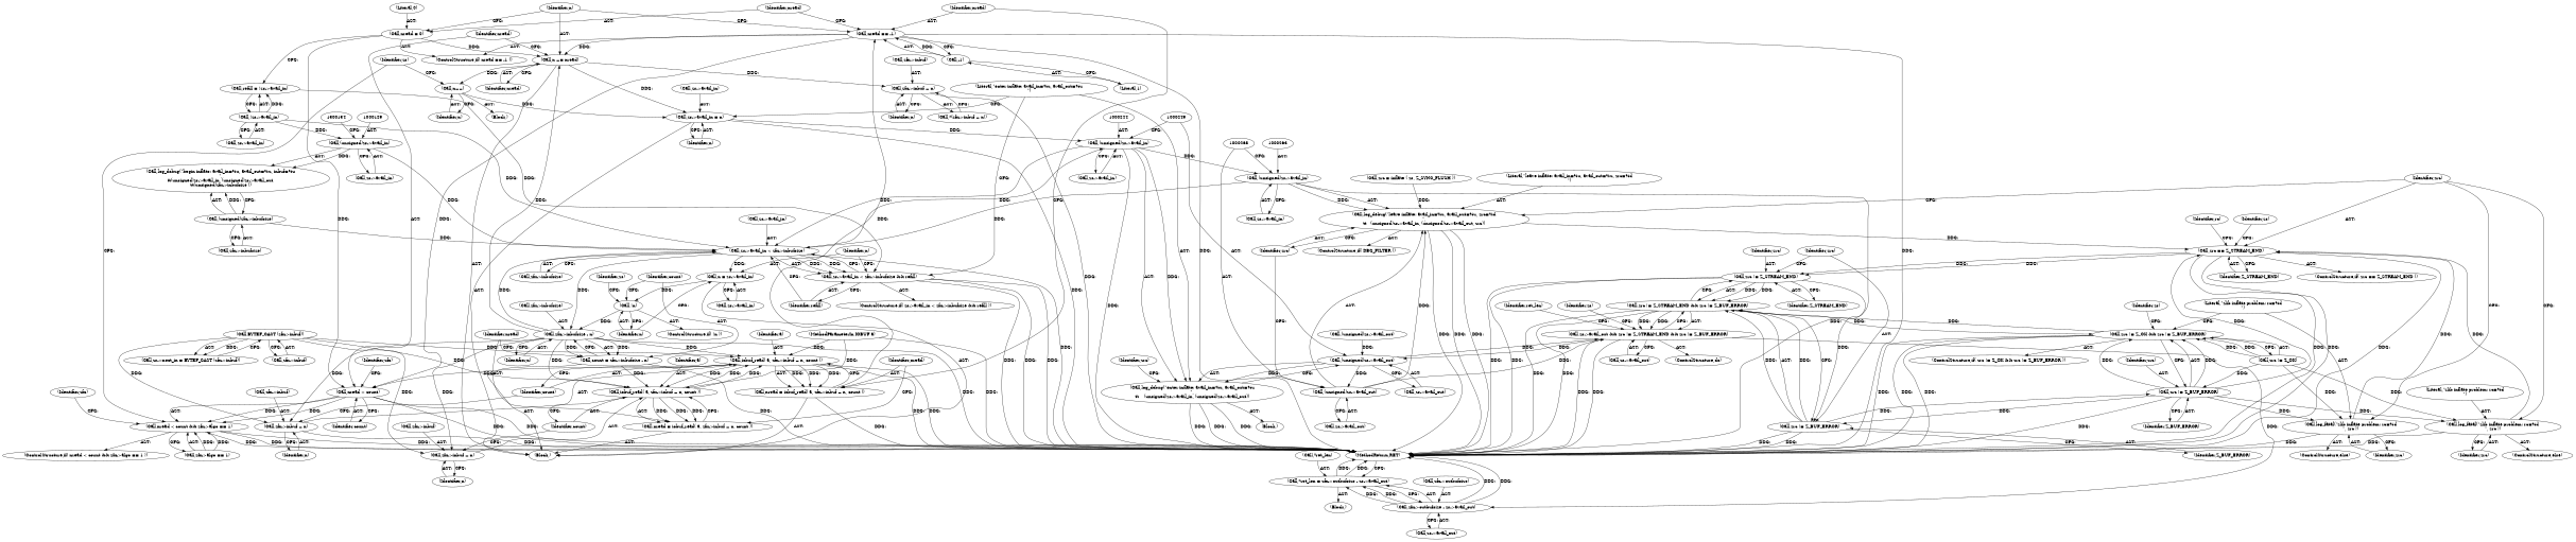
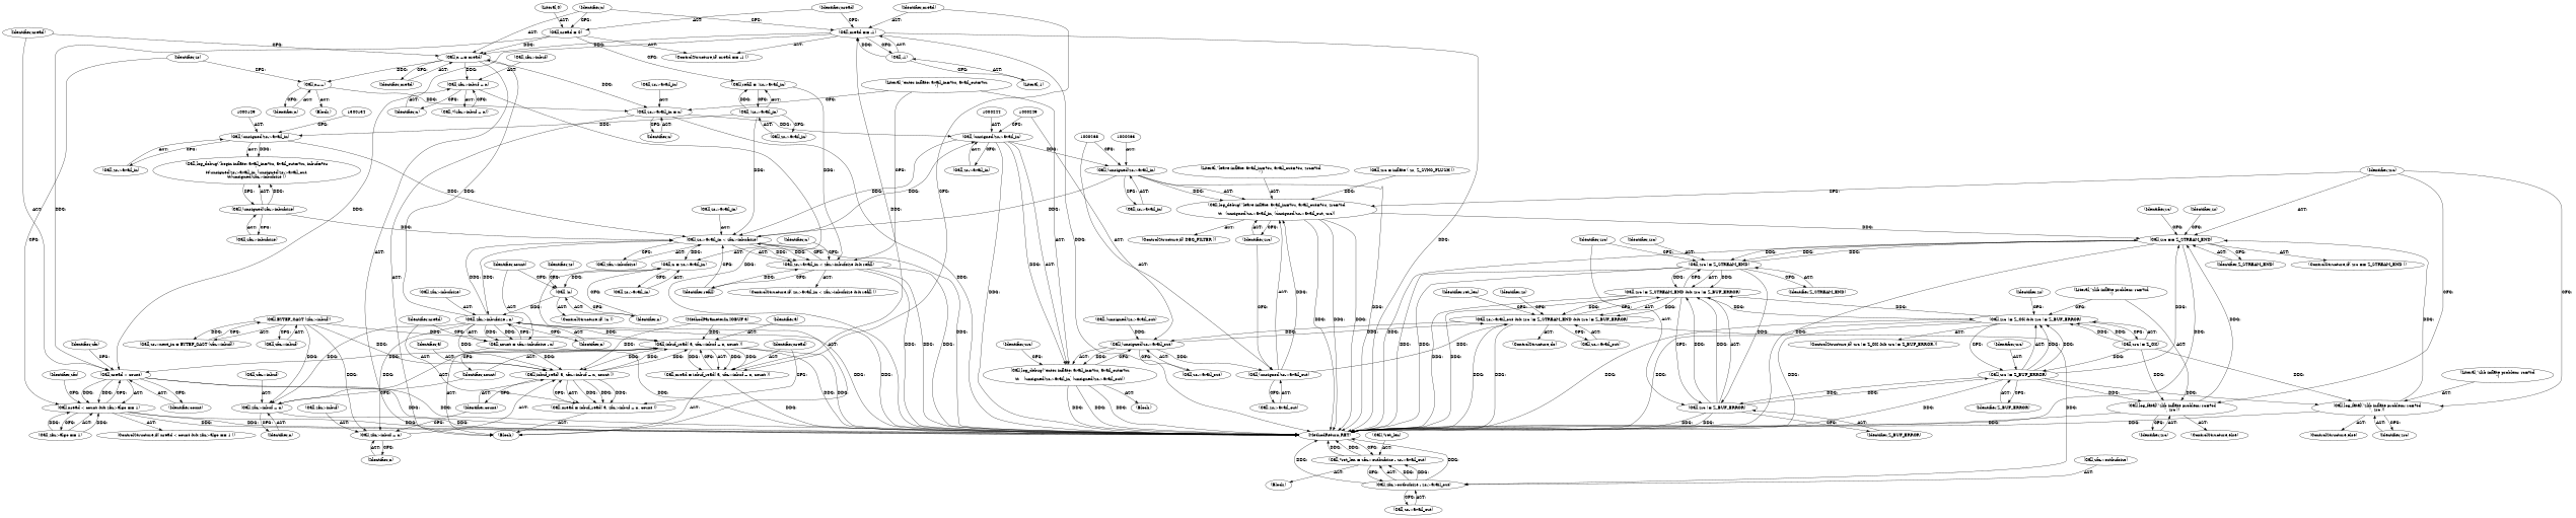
  digraph {
    n1 [label="(Call,nread == -1)"]
    n2 [label="(Call,n += nread)"]
    n3 [label="(Call,-1)"]
    n4 [label="(Call,nread < count)"]
    n5 [label="(MethodReturn,RET)"]
    n6 [label="(ControlStructure,if( nread == -1 ))"]
    n7 [label="(Block,)"]
    n8 [label="(Call,zs->avail_in = n)"]
    n9 [label="(Call,n++)"]
    n10 [label="(Call,zfx->inbuf + n)"]
    n11 [label="(Identifier,nread)"]
    n12 [label="(Literal,1)"]
    n13 [label="(Call,nread < count && zfx->algo == 1)"]
    n14 [label="(Identifier,count)"]
    n15 [label="(Call,*ret_len = zfx->outbufsize - zs->avail_out)"]
    n16 [label="(Call,nread = iobuf_read( a, zfx->inbuf + n, count ))"]
    n17 [label="(Call,iobuf_read( a, zfx->inbuf + n, count ))"]
    n18 [label="(Call,iobuf_read( a, zfx->inbuf + n, count ))"]
    n19 [label="(Identifier,count)"]
    n20 [label="(Call,nread = iobuf_read( a, zfx->inbuf + n, count ))"]
    n21 [label="(Identifier,count)"]
    n22 [label="(Call,zfx->inbuf + n)"]
    n23 [label="(Call,zfx->inbuf + n)"]
    n24 [label="(MethodParameterIn,IOBUF a)"]
    n25 [label="(Call,BYTEF_CAST (zfx->inbuf))"]
    n26 [label="(Call,zfx->inbuf)"]
    n27 [label="(Call,zs->next_in = BYTEF_CAST (zfx->inbuf))"]
    n28 [label="(Identifier,n)"]
    n29 [label="(Identifier,n)"]
    n30 [label="(Call,zfx->inbufsize - n)"]
    n31 [label="(Call,zs->avail_in < zfx->inbufsize)"]
    n32 [label="(Call,count = zfx->inbufsize - n)"]
    n33 [label="(Identifier,n)"]
    n34 [label="(Call,(unsigned)zs->avail_in)"]
    n35 [label="(Call,n = zs->avail_in)"]
    n36 [label="(Call,zs->avail_in < zfx->inbufsize && refill)"]
    n37 [label="(Call,zfx->inbufsize)"]
    n38 [label="(Call,(unsigned)zs->avail_in)"]
    n39 [label="(Call,log_debug(\"enter inflate: avail_in=%u, avail_out=%u\n\",\n\t\t    (unsigned)zs->avail_in, (unsigned)zs->avail_out))"]
    n40 [label="(Call,zs->avail_in)"]
    n41 [label="(Call,!n)"]
    n42 [label="(Call,zs->avail_in)"]
    n43 [label="(Identifier,refill)"]
    n44 [label="(ControlStructure,if( zs->avail_in < zfx->inbufsize && refill ))"]
    n45 [label="(Call,(unsigned)zs->avail_in)"]
    n46 [label="(Call,log_debug(\"begin inflate: avail_in=%u, avail_out=%u, inbuf=%u\n\",\n\t\t(unsigned)zs->avail_in, (unsigned)zs->avail_out,\n\t\t(unsigned)zfx->inbufsize ))"]
    n47 [label="(Call,zs->avail_in)"]
    n48 [label="(Call,(unsigned)zfx->inbufsize)"]
    n49 [label="(Call,!zs->avail_in)"]
    n50 [label="(Call,refill = !zs->avail_in)"]
    n51 [label="(Call,zs->avail_in)"]
    n52 [label="(Call,log_debug(\"leave inflate: avail_in=%u, avail_out=%u, zrc=%d\n\",\n\t\t   (unsigned)zs->avail_in, (unsigned)zs->avail_out, zrc))"]
    n53 [label="(Call,zs->avail_in)"]
    n54 [label="(Call,(unsigned)zs->avail_out)"]
    n55 [label="(Block,)"]
    n56 [label="(Identifier,n)"]
    n57 [label="(Identifier,n)"]
    n58 [label="(Block,)"]
    n59 [label="(Identifier,n)"]
    n60 [label="(Call,*(zfx->inbuf + n))"]
    n61 [label="(Call,nread = 0)"]
    n62 [label="(Literal,0)"]
    n63 [label="(Call,zrc == Z_STREAM_END)"]
    n64 [label="(Identifier,zrc)"]
    n65 [label="(ControlStructure,if( DBG_FILTER ))"]
    n66 [label="(Call,zfx->inbufsize)"]
    n67 [label="(ControlStructure,if( !n ))"]
    n68 [label="(Identifier,n)"]
    n69 [label="(Call,zfx->algo == 1)"]
    n70 [label="(ControlStructure,if( nread < count && zfx->algo == 1 ))"]
    n71 [label="(Call,zs->avail_out && zrc != Z_STREAM_END && zrc != Z_BUF_ERROR)"]
    n72 [label="(Call,(unsigned)zs->avail_out)"]
    n73 [label="(Call,zs->avail_out)"]
    n74 [label="(Call,zrc != Z_STREAM_END)"]
    n75 [label="(Identifier,Z_STREAM_END)"]
    n76 [label="(ControlStructure,if( zrc == Z_STREAM_END ))"]
    n77 [label="(Call,zrc != Z_STREAM_END && zrc != Z_BUF_ERROR)"]
    n78 [label="(Call,zrc != Z_BUF_ERROR)"]
    n79 [label="(Identifier,Z_STREAM_END)"]
    n80 [label="(Call,zrc != Z_OK && zrc != Z_BUF_ERROR)"]
    n81 [label="(Call,zrc != Z_BUF_ERROR)"]
    n82 [label="(Identifier,Z_BUF_ERROR)"]
    n83 [label="(ControlStructure,if( zrc != Z_OK && zrc != Z_BUF_ERROR ))"]
    n84 [label="(Call,zrc != Z_OK)"]
    n85 [label="(Call,zfx->outbufsize - zs->avail_out)"]
    n86 [label="(Call,zs->avail_out)"]
    n87 [label="(ControlStructure,do)"]
    n88 [label="(Call,log_fatal(\"zlib inflate problem: rc=%d\n\", zrc ))"]
    n89 [label="(Call,log_fatal(\"zlib inflate problem: rc=%d\n\", zrc ))"]
    n90 [label="(Identifier,Z_BUF_ERROR)"]
    n91 [label="(Call,zs->avail_out)"]
    n92 [label="(Call,zs->avail_out)"]
    n93 [label="(Block,)"]
    n94 [label="(Identifier,zrc)"]
    n95 [label="(ControlStructure,else)"]
    n96 [label="(ControlStructure,else)"]
    n97 [label="(Identifier,zrc)"]
    n98 [label="(Identifier,n)"]
    n99 [label="(Literal,\"zlib inflate problem: rc=%d\n\")"]
    n100 [label="(Call,zs->avail_in)"]
    n101 [label="(Identifier,zrc)"]
    n102 [label="(Call,(unsigned)zs->avail_out)"]
    n103 [label="(Call,*ret_len)"]
    n104 [label="(Call,zfx->inbuf)"]
    n105 [label="(Identifier,n)"]
    n106 [label="(Identifier,count)"]
    n107 [label="(Identifier,a)"]
    n108 [label="(Identifier,nread)"]
    n109 [label="(Literal,\"zlib inflate problem: rc=%d\n\")"]
    n110 [label="(Identifier,ret_len)"]
    n111 [label="(Identifier,zfx)"]
    n112 [label="(Identifier,zs)"]
    n113 [label="(Identifier,zfx)"]
    n114 [label="(Literal,\"leave inflate: avail_in=%u, avail_out=%u, zrc=%d\n\")"]
    n115 [label="(Call,zs->avail_in)"]
    n116 [label="(Identifier,a)"]
    n117 [label="(Identifier,nread)"]
    n118 [label="(Literal,\"enter inflate: avail_in=%u, avail_out=%u\n\")"]
    n119 [label="(Identifier,zs)"]
    n120 [label="(Identifier,nread)"]
    n121 [label="(Identifier,nread)"]
    n122 [label="(Identifier,zrc)"]
    n123 [label="(Identifier,rc)"]
    n124 [label="(Identifier,zrc)"]
    n125 [label="(Identifier,zs)"]
    n126 [label="(Identifier,zrc)"]
    n127 [label="(Call,zfx->outbufsize)"]
    n128 [label="(Identifier,zs)"]
    n129 [label="(Call,zfx->inbuf)"]
    n130 [label="(Identifier,nread)"]
    n131 [label="(Call,zfx->inbuf)"]
    n132 [label="(Identifier,zs)"]
    n133 [label="(Call,zfx->inbufsize)"]
    n134 [label="(Call,zrc = inflate ( zs, Z_SYNC_FLUSH ))"]
    n135 [label="(Identifier,zrc)"]
    1000129
    n137 [label=1300134]
    1000244
    1000249
    1000263
    1000268
    n1 -> n2 [label="DDG: "]
    n1 -> n3 [label="CFG: "]
    n1 -> n4 [label="DDG: "]
    n1 -> n5 [label="DDG: "]
    n1 -> n5 [label="DDG: "]
    n1 -> n6 [label="AST: "]
    n2 -> n7 [label="AST: "]
    n2 -> n8 [label="DDG: "]
    n2 -> n9 [label="DDG: "]
    n2 -> n10 [label="DDG: "]
    n2 -> n11 [label="CFG: "]
    n3 -> n1 [label="AST: "]
    n3 -> n1 [label="DDG: "]
    n3 -> n12 [label="CFG: "]
    n4 -> n5 [label="DDG: "]
    n4 -> n5 [label="DDG: "]
    n4 -> n13 [label="AST: "]
    n4 -> n13 [label="DDG: "]
    n4 -> n13 [label="DDG: "]
    n4 -> n14 [label="CFG: "]
    n5 -> n15 [label="CFG: "]
    n8 -> n5 [label="DDG: "]
    n8 -> n7 [label="AST: "]
    n8 -> n34 [label="DDG: "]
    n8 -> n56 [label="CFG: "]
    n9 -> n8 [label="DDG: "]
    n9 -> n57 [label="CFG: "]
    n9 -> n58 [label="AST: "]
    n10 -> n5 [label="DDG: "]
    n10 -> n59 [label="CFG: "]
    n10 -> n60 [label="AST: "]
    n11 -> n2 [label="AST: "]
    n12 -> n3 [label="AST: "]
+   n13 -> n4 [label="CFG: "]
    n13 -> n5 [label="DDG: "]
    n13 -> n5 [label="DDG: "]
    n13 -> n5 [label="DDG: "]
    n13 -> n69 [label="CFG: "]
    n13 -> n70 [label="AST: "]
    n14 -> n4 [label="AST: "]
    n15 -> n5 [label="DDG: "]
    n15 -> n5 [label="DDG: "]
    n15 -> n85 [label="CFG: "]
    n15 -> n93 [label="AST: "]
    n16 -> n1 [label="DDG: "]
    n16 -> n5 [label="DDG: "]
    n16 -> n7 [label="AST: "]
    n16 -> n17 [label="CFG: "]
    n17 -> n4 [label="DDG: "]
    n17 -> n5 [label="DDG: "]
    n17 -> n5 [label="DDG: "]
    n17 -> n16 [label="AST: "]
    n17 -> n16 [label="DDG: "]
    n17 -> n16 [label="DDG: "]
    n17 -> n16 [label="DDG: "]
    n17 -> n18 [label="DDG: "]
    n17 -> n19 [label="CFG: "]
    n18 -> n17 [label="DDG: "]
    n18 -> n17 [label="DDG: "]
    n18 -> n20 [label="AST: "]
    n18 -> n20 [label="DDG: "]
    n18 -> n20 [label="DDG: "]
    n18 -> n20 [label="DDG: "]
    n18 -> n21 [label="CFG: "]
    n19 -> n17 [label="AST: "]
    n19 -> n22 [label="CFG: "]
    n20 -> n7 [label="AST: "]
    n20 -> n18 [label="CFG: "]
    n21 -> n18 [label="AST: "]
    n21 -> n23 [label="CFG: "]
    n22 -> n5 [label="DDG: "]
    n22 -> n17 [label="AST: "]
    n22 -> n29 [label="CFG: "]
    n23 -> n18 [label="AST: "]
    n23 -> n28 [label="CFG: "]
    n24 -> n5 [label="DDG: "]
    n24 -> n17 [label="DDG: "]
    n24 -> n18 [label="DDG: "]
    n25 -> n17 [label="DDG: "]
    n25 -> n18 [label="DDG: "]
    n25 -> n22 [label="DDG: "]
    n25 -> n23 [label="DDG: "]
    n25 -> n26 [label="CFG: "]
    n25 -> n27 [label="AST: "]
    n25 -> n27 [label="DDG: "]
    n26 -> n25 [label="AST: "]
    n27 -> n25 [label="CFG: "]
    n28 -> n23 [label="AST: "]
    n29 -> n22 [label="AST: "]
    n30 -> n2 [label="DDG: "]
    n30 -> n5 [label="DDG: "]
    n30 -> n17 [label="DDG: "]
    n30 -> n18 [label="DDG: "]
    n30 -> n22 [label="DDG: "]
    n30 -> n23 [label="DDG: "]
    n30 -> n31 [label="DDG: "]
    n30 -> n32 [label="AST: "]
    n30 -> n32 [label="DDG: "]
    n30 -> n32 [label="DDG: "]
    n30 -> n33 [label="CFG: "]
    n31 -> n5 [label="DDG: "]
    n31 -> n30 [label="DDG: "]
    n31 -> n34 [label="DDG: "]
    n31 -> n35 [label="DDG: "]
    n31 -> n36 [label="AST: "]
    n31 -> n36 [label="DDG: "]
    n31 -> n36 [label="DDG: "]
    n31 -> n37 [label="CFG: "]
    n32 -> n5 [label="DDG: "]
    n32 -> n7 [label="AST: "]
    n32 -> n18 [label="DDG: "]
    n32 -> n30 [label="CFG: "]
    n33 -> n30 [label="AST: "]
    n34 -> n5 [label="DDG: "]
    n34 -> n31 [label="DDG: "]
    n34 -> n38 [label="DDG: "]
    n34 -> n39 [label="AST: "]
    n34 -> n39 [label="DDG: "]
    n34 -> n40 [label="CFG: "]
    n35 -> n7 [label="AST: "]
    n35 -> n41 [label="DDG: "]
    n35 -> n42 [label="CFG: "]
    n36 -> n5 [label="DDG: "]
    n36 -> n5 [label="DDG: "]
    n36 -> n5 [label="DDG: "]
    n36 -> n31 [label="CFG: "]
    n36 -> n43 [label="CFG: "]
    n36 -> n44 [label="AST: "]
    n37 -> n31 [label="AST: "]
    n38 -> n5 [label="DDG: "]
    n38 -> n31 [label="DDG: "]
    n38 -> n52 [label="AST: "]
    n38 -> n52 [label="DDG: "]
    n38 -> n53 [label="CFG: "]
    n39 -> n5 [label="DDG: "]
    n39 -> n5 [label="DDG: "]
    n39 -> n5 [label="DDG: "]
    n39 -> n54 [label="CFG: "]
    n39 -> n55 [label="AST: "]
    n40 -> n34 [label="AST: "]
    n41 -> n30 [label="DDG: "]
    n41 -> n67 [label="AST: "]
    n41 -> n68 [label="CFG: "]
    n42 -> n35 [label="AST: "]
    n43 -> n31 [label="CFG: "]
-   n43 -> n36 [label="AST: "]
+   n43 -> n36 [label="DDG: "]
    n45 -> n31 [label="DDG: "]
    n45 -> n46 [label="AST: "]
    n45 -> n46 [label="DDG: "]
    n45 -> n47 [label="CFG: "]
    n46 -> n48 [label="CFG: "]
    n47 -> n45 [label="AST: "]
    n48 -> n31 [label="DDG: "]
    n48 -> n46 [label="AST: "]
    n48 -> n46 [label="DDG: "]
    n48 -> n66 [label="CFG: "]
    n49 -> n31 [label="DDG: "]
    n49 -> n45 [label="DDG: "]
    n49 -> n50 [label="AST: "]
    n49 -> n50 [label="DDG: "]
    n49 -> n51 [label="CFG: "]
    n50 -> n36 [label="DDG: "]
    n50 -> n49 [label="CFG: "]
    n51 -> n49 [label="AST: "]
    n52 -> n5 [label="DDG: "]
    n52 -> n5 [label="DDG: "]
    n52 -> n5 [label="DDG: "]
    n52 -> n63 [label="DDG: "]
    n52 -> n64 [label="CFG: "]
    n52 -> n65 [label="AST: "]
    n53 -> n38 [label="AST: "]
    n54 -> n39 [label="AST: "]
    n54 -> n39 [label="DDG: "]
    n54 -> n71 [label="DDG: "]
    n54 -> n72 [label="DDG: "]
    n54 -> n73 [label="CFG: "]
    n56 -> n8 [label="AST: "]
    n57 -> n9 [label="AST: "]
    n59 -> n10 [label="AST: "]
    n60 -> n10 [label="CFG: "]
    n61 -> n2 [label="DDG: "]
    n61 -> n4 [label="DDG: "]
    n61 -> n6 [label="AST: "]
    n61 -> n50 [label="CFG: "]
    n62 -> n61 [label="AST: "]
    n63 -> n5 [label="DDG: "]
    n63 -> n5 [label="DDG: "]
    n63 -> n5 [label="DDG: "]
    n63 -> n74 [label="DDG: "]
    n63 -> n74 [label="DDG: "]
    n63 -> n75 [label="CFG: "]
    n63 -> n76 [label="AST: "]
    n64 -> n52 [label="AST: "]
    n64 -> n72 [label="CFG: "]
    n66 -> n48 [label="AST: "]
    n68 -> n35 [label="CFG: "]
    n68 -> n41 [label="AST: "]
    n69 -> n13 [label="AST: "]
    n69 -> n13 [label="DDG: "]
    n69 -> n13 [label="DDG: "]
    n71 -> n5 [label="DDG: "]
    n71 -> n5 [label="DDG: "]
    n71 -> n54 [label="DDG: "]
    n71 -> n77 [label="CFG: "]
    n71 -> n85 [label="DDG: "]
    n71 -> n86 [label="CFG: "]
    n71 -> n87 [label="AST: "]
    n72 -> n52 [label="AST: "]
    n72 -> n52 [label="DDG: "]
    n72 -> n71 [label="DDG: "]
    n72 -> n92 [label="CFG: "]
    n73 -> n54 [label="AST: "]
    n74 -> n5 [label="DDG: "]
    n74 -> n5 [label="DDG: "]
+   n74 -> n63 [label="DDG: "]
    n74 -> n77 [label="AST: "]
    n74 -> n77 [label="DDG: "]
    n74 -> n77 [label="DDG: "]
    n74 -> n78 [label="DDG: "]
    n74 -> n79 [label="CFG: "]
    n75 -> n63 [label="AST: "]
    n77 -> n5 [label="DDG: "]
    n77 -> n5 [label="DDG: "]
    n77 -> n71 [label="AST: "]
    n77 -> n71 [label="DDG: "]
    n77 -> n71 [label="DDG: "]
    n77 -> n74 [label="CFG: "]
    n77 -> n78 [label="CFG: "]
    n77 -> n80 [label="DDG: "]
    n78 -> n5 [label="DDG: "]
    n78 -> n5 [label="DDG: "]
    n78 -> n77 [label="AST: "]
    n78 -> n77 [label="DDG: "]
    n78 -> n77 [label="DDG: "]
    n78 -> n81 [label="DDG: "]
    n78 -> n82 [label="CFG: "]
    n79 -> n74 [label="AST: "]
    n80 -> n5 [label="DDG: "]
    n80 -> n5 [label="DDG: "]
    n80 -> n5 [label="DDG: "]
    n80 -> n77 [label="DDG: "]
    n80 -> n81 [label="CFG: "]
    n80 -> n83 [label="AST: "]
    n80 -> n84 [label="CFG: "]
    n81 -> n5 [label="DDG: "]
    n81 -> n63 [label="DDG: "]
    n81 -> n78 [label="DDG: "]
    n81 -> n80 [label="AST: "]
    n81 -> n80 [label="DDG: "]
    n81 -> n80 [label="DDG: "]
    n81 -> n88 [label="DDG: "]
    n81 -> n89 [label="DDG: "]
    n81 -> n90 [label="CFG: "]
    n82 -> n78 [label="AST: "]
    n84 -> n80 [label="AST: "]
    n84 -> n80 [label="DDG: "]
    n84 -> n80 [label="DDG: "]
    n84 -> n81 [label="DDG: "]
    n84 -> n88 [label="DDG: "]
    n84 -> n89 [label="DDG: "]
    n85 -> n5 [label="DDG: "]
    n85 -> n5 [label="DDG: "]
    n85 -> n15 [label="AST: "]
    n85 -> n15 [label="DDG: "]
    n85 -> n15 [label="DDG: "]
    n85 -> n91 [label="CFG: "]
    n86 -> n71 [label="AST: "]
    n88 -> n5 [label="DDG: "]
    n88 -> n63 [label="DDG: "]
    n88 -> n94 [label="CFG: "]
    n88 -> n95 [label="AST: "]
    n89 -> n5 [label="DDG: "]
    n89 -> n63 [label="DDG: "]
    n89 -> n96 [label="AST: "]
    n89 -> n97 [label="CFG: "]
    n90 -> n81 [label="AST: "]
    n91 -> n85 [label="AST: "]
    n92 -> n72 [label="AST: "]
    n94 -> n88 [label="AST: "]
    n97 -> n89 [label="AST: "]
    n98 -> n35 [label="AST: "]
    n98 -> n36 [label="CFG: "]
    n99 -> n80 [label="CFG: "]
    n99 -> n89 [label="AST: "]
    n100 -> n31 [label="AST: "]
    n101 -> n74 [label="CFG: "]
    n101 -> n78 [label="AST: "]
    n102 -> n54 [label="DDG: "]
    n103 -> n15 [label="AST: "]
    n104 -> n22 [label="AST: "]
    n105 -> n1 [label="CFG: "]
    n105 -> n2 [label="AST: "]
    n105 -> n61 [label="CFG: "]
    n106 -> n32 [label="AST: "]
    n106 -> n41 [label="CFG: "]
    n107 -> n18 [label="AST: "]
    n108 -> n16 [label="AST: "]
    n108 -> n20 [label="CFG: "]
    n109 -> n88 [label="AST: "]
    n110 -> n71 [label="CFG: "]
    n111 -> n4 [label="CFG: "]
    n112 -> n80 [label="CFG: "]
    n113 -> n13 [label="CFG: "]
    n114 -> n52 [label="AST: "]
    n115 -> n8 [label="AST: "]
    n116 -> n17 [label="AST: "]
    n117 -> n1 [label="CFG: "]
    n117 -> n61 [label="AST: "]
    n118 -> n8 [label="CFG: "]
    n118 -> n36 [label="CFG: "]
    n118 -> n39 [label="AST: "]
    n119 -> n71 [label="CFG: "]
    n120 -> n20 [label="AST: "]
    n120 -> n32 [label="CFG: "]
    n121 -> n1 [label="AST: "]
    n121 -> n16 [label="CFG: "]
    n122 -> n74 [label="AST: "]
    n123 -> n63 [label="CFG: "]
    n124 -> n52 [label="CFG: "]
    n124 -> n63 [label="AST: "]
    n124 -> n88 [label="CFG: "]
    n124 -> n89 [label="CFG: "]
    n125 -> n9 [label="CFG: "]
    n125 -> n13 [label="CFG: "]
    n126 -> n81 [label="AST: "]
    n127 -> n85 [label="AST: "]
    n128 -> n41 [label="CFG: "]
    n129 -> n23 [label="AST: "]
    n130 -> n2 [label="CFG: "]
    n130 -> n4 [label="AST: "]
    n131 -> n10 [label="AST: "]
    n132 -> n63 [label="CFG: "]
    n133 -> n30 [label="AST: "]
    n134 -> n52 [label="DDG: "]
    n135 -> n39 [label="CFG: "]
    1000129 -> n45 [label="AST: "]
    n137 -> n45 [label="CFG: "]
    1000244 -> n34 [label="AST: "]
    1000249 -> n34 [label="CFG: "]
    1000249 -> n54 [label="AST: "]
    1000263 -> n38 [label="AST: "]
    1000268 -> n38 [label="CFG: "]
    1000268 -> n72 [label="AST: "]
  }
